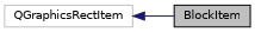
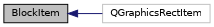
  digraph {
    rankdir=LR
    node [fontname=Helvetica fontsize=10 shape=record style=filled]
    n1 [color=black fillcolor=grey75 fontcolor=black height=0.2 label=BlockItem width=0.4]
    n2 [color=grey75 fillcolor=white height=0.2 label=QGraphicsRectItem width=0.4]
-   n2 -> n1 [color=midnightblue dir=back fontname=Helvetica fontsize=10 labelfontname=Helvetica labelfontsize=10 style=solid]
+   n1 -> n2 [color=midnightblue dir=back fontname=Helvetica fontsize=10 labelfontname=Helvetica labelfontsize=10 style=solid]
  }
